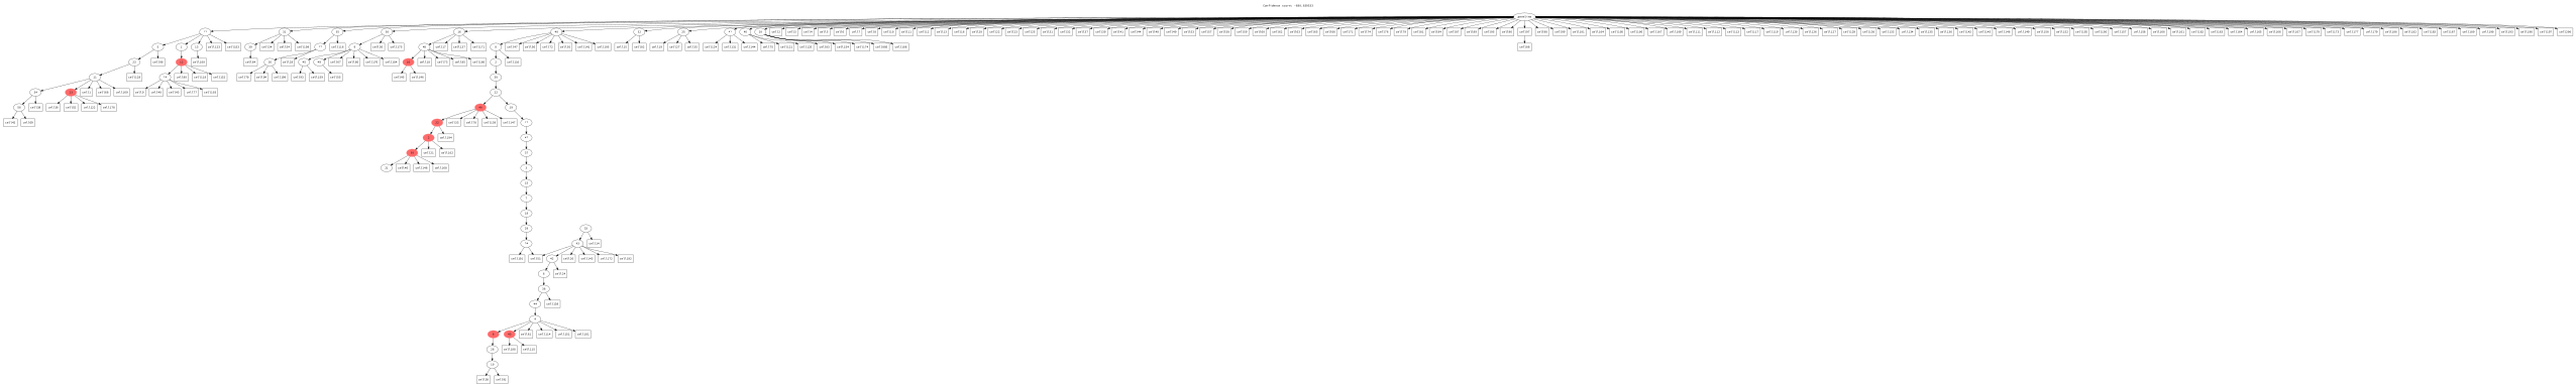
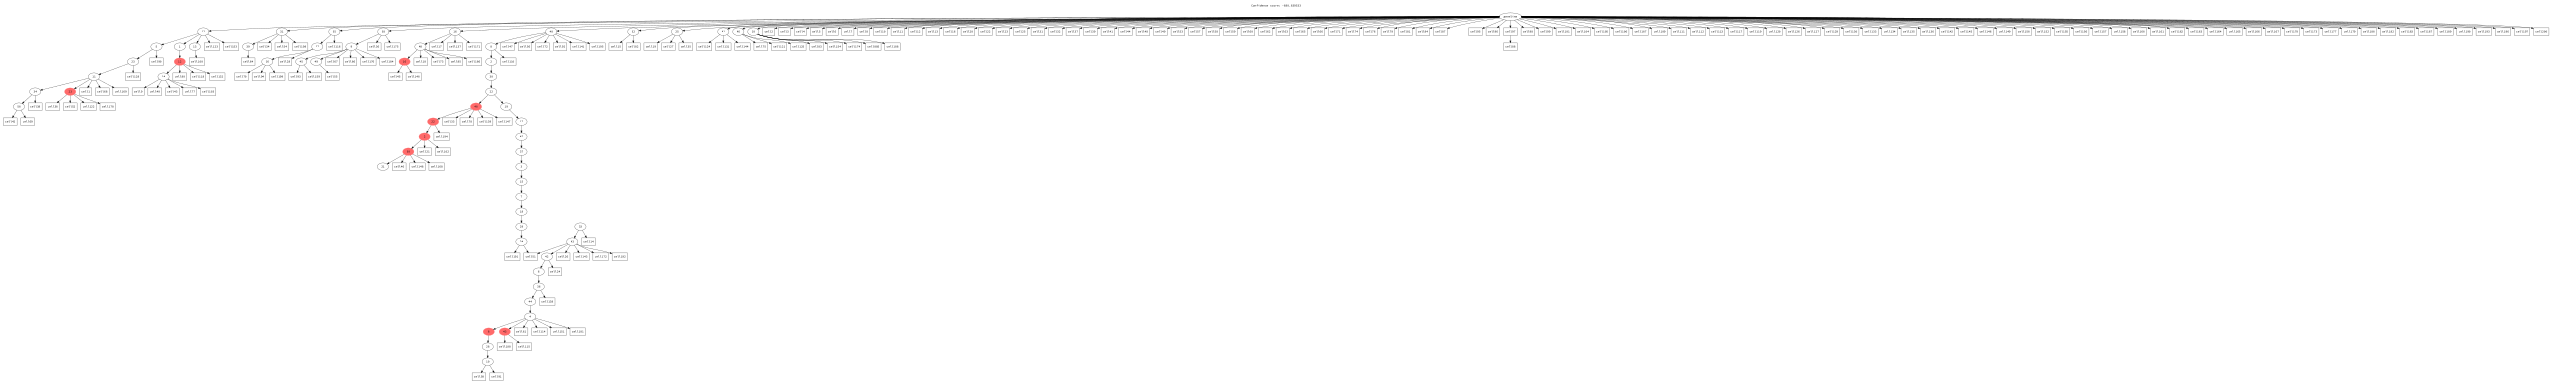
  digraph {
    fontname="Source Code Pro"
    label="Confidence score: -680.839533"
    labelloc=t
    node [fontname="Source Code Pro" shape=box]
    edge [fontname="Source Code Pro"]
    n1 [label=34 shape=""]
    n2 [label=50 shape=""]
    cell38
    cell42
    cell69
    n6 [label=11 shape=""]
    n7 [color=indianred1 label=23 style=filled shape=""]
    cell1
    cell68
    cell169
    cell30
    cell52
    cell122
    cell178
    n15 [label=23 shape=""]
    cell128
    n17 [label=5 shape=""]
    cell90
    n19 [color=indianred1 label=12 style=filled shape=""]
    n20 [label=14 shape=""]
    cell80
    cell118
    cell132
    cell9
    cell40
    cell43
    cell77
    cell103
    n29 [label=1 shape=""]
    n30 [label=12 shape=""]
    n31 [label=13 shape=""]
    cell123
    cell153
    cell100
    n35 [label=31 shape=""]
    n36 [label=39 shape=""]
    cell34
    cell54
    cell198
    cell64
    n41 [label=27 shape=""]
    n42 [label=26 shape=""]
    cell28
    cell70
    cell94
    cell199
    n47 [label=35 shape=""]
    cell116
    n49 [label=9 shape=""]
    n50 [label=45 shape=""]
    n51 [label=49 shape=""]
    cell67
    cell86
    cell176
    cell184
    cell93
    cell159
    cell55
    n59 [label=38 shape=""]
    cell36
    cell175
    n62 [label=48 shape=""]
    n63 [color=indianred1 label=16 style=filled shape=""]
    cell18
    cell73
    cell85
    cell186
    cell45
    cell140
    n70 [label=16 shape=""]
    cell17
    cell137
    cell171
    n74 [color=indianred1 label=30 style=filled shape=""]
    n75 [label=21 shape=""]
    cell46
    cell148
    cell168
    n79 [color=indianred1 label=2 style=filled shape=""]
    cell21
    cell102
    n82 [color=indianred1 label=22 style=filled shape=""]
    cell194
    n84 [color=indianred1 label=40 style=filled shape=""]
    cell33
    cell78
    cell139
    cell147
    n89 [label=28 shape=""]
    n90 [label=10 shape=""]
    cell50
    cell91
    n93 [color=indianred1 label=8 style=filled shape=""]
    n94 [label=4 shape=""]
    n95 [color=indianred1 label=43 style=filled shape=""]
    cell61
    cell114
    cell151
    cell181
    cell108
    cell115
    n102 [label=44 shape=""]
    n103 [label=36 shape=""]
    cell138
    n105 [label=6 shape=""]
    n106 [label=42 shape=""]
    cell24
    n108 [label=43 shape=""]
    cell26
    cell51
    cell143
    cell172
    cell192
    n114 [label=33 shape=""]
    cell14
    n116 [label=24 shape=""]
    cell191
    n118 [label=29 shape=""]
    n119 [label=18 shape=""]
    n120 [label=7 shape=""]
    n121 [label=15 shape=""]
    n122 [label=3 shape=""]
    n123 [label=37 shape=""]
    n124 [label=47 shape=""]
    n125 [label=17 shape=""]
    n126 [label=19 shape=""]
    n127 [label=22 shape=""]
    n128 [label=30 shape=""]
    n129 [label=2 shape=""]
    n130 [label=8 shape=""]
    cell110
    n132 [label=40 shape=""]
    cell47
    cell56
    cell72
    cell92
    cell141
    cell195
    n139 [label=germline shape=""]
    n140 [label=32 shape=""]
    n141 [label=25 shape=""]
    n142 [label=41 shape=""]
    n143 [label=46 shape=""]
    n144 [label=20 shape=""]
    cell2
    cell3
    cell4
    cell5
    cell6
    cell7
    cell8
    cell10
    cell11
    cell12
    cell13
    cell16
    cell20
    cell22
    cell23
    cell25
    cell31
    cell32
    cell37
    cell39
    cell41
    cell44
    cell48
    cell49
    cell53
    cell57
    cell58
    cell59
    cell60
    cell62
    cell63
    cell65
    cell66
    cell71
    cell74
    cell76
    cell79
    cell81
    cell84
    cell87
-   cell89
    cell95
    cell96
    cell97
    cell98
    cell99
    cell101
    cell104
    cell105
    cell106
    cell107
    cell109
    cell111
    cell112
    cell113
    cell117
    cell119
    cell120
    cell126
    cell127
    cell129
    cell130
    cell133
    cell134
    cell135
    cell136
    cell142
    cell145
    cell146
    cell149
    cell150
    cell152
    cell155
    cell156
    cell157
    cell158
    cell160
    cell161
    cell162
    cell163
    cell164
    cell165
    cell166
    cell167
    cell170
    cell173
    cell177
    cell179
    cell180
    cell182
    cell183
    cell187
    cell189
    cell190
    cell193
    cell196
    cell197
    cell200
    cell15
    cell82
    cell19
    cell27
    cell35
    cell124
    cell131
    cell144
    cell75
    cell121
    cell125
    cell83
    cell154
    cell174
    n257 [label=cell885]
    cell188
    cell88
    n1 -> n2
    n1 -> cell38
    n2 -> cell42
    n2 -> cell69
    n6 -> n1
    n6 -> n7
    n6 -> cell1
    n6 -> cell68
    n6 -> cell169
    n7 -> cell30
    n7 -> cell52
    n7 -> cell122
    n7 -> cell178
    n15 -> n6
    n15 -> cell128
    n17 -> n15
    n17 -> cell90
    n19 -> n20
    n19 -> cell80
    n19 -> cell118
    n19 -> cell132
    n20 -> cell9
    n20 -> cell40
    n20 -> cell43
    n20 -> cell77
    n20 -> cell103
    n29 -> n19
    n30 -> n17
    n30 -> n29
    n30 -> n31
    n30 -> cell123
    n30 -> cell153
    n31 -> cell100
    n35 -> n36
    n35 -> cell34
    n35 -> cell54
    n35 -> cell198
    n36 -> cell64
    n41 -> n42
    n41 -> cell28
    n42 -> cell70
    n42 -> cell94
    n42 -> cell199
    n47 -> n41
    n47 -> cell116
    n49 -> n50
    n49 -> n51
    n49 -> cell67
    n49 -> cell86
    n49 -> cell176
    n49 -> cell184
    n50 -> cell93
    n50 -> cell159
    n51 -> cell55
    n59 -> n49
    n59 -> cell36
    n59 -> cell175
    n62 -> n63
    n62 -> cell18
    n62 -> cell73
    n62 -> cell85
    n62 -> cell186
    n63 -> cell45
    n63 -> cell140
    n70 -> n62
    n70 -> cell17
    n70 -> cell137
    n70 -> cell171
    n74 -> n75
    n74 -> cell46
    n74 -> cell148
    n74 -> cell168
    n79 -> n74
    n79 -> cell21
    n79 -> cell102
    n82 -> n79
    n82 -> cell194
    n84 -> n82
    n84 -> cell33
    n84 -> cell78
    n84 -> cell139
    n84 -> cell147
    n89 -> n90
    n90 -> cell50
    n90 -> cell91
    n93 -> n89
    n94 -> n93
    n94 -> n95
    n94 -> cell61
    n94 -> cell114
    n94 -> cell151
    n94 -> cell181
    n95 -> cell108
    n95 -> cell115
    n102 -> n94
    n103 -> n102
    n103 -> cell138
    n105 -> n103
    n106 -> n105
    n106 -> cell24
    n108 -> n106
    n108 -> cell26
    n108 -> cell51
    n108 -> cell143
    n108 -> cell172
    n108 -> cell192
    n114 -> n108
    n114 -> cell14
    n116 -> cell51
    n116 -> cell191
    n118 -> n116
    n119 -> n118
    n120 -> n119
    n121 -> n120
    n122 -> n121
    n123 -> n122
    n124 -> n123
    n125 -> n124
    n126 -> n125
    n127 -> n84
    n127 -> n126
    n128 -> n127
    n129 -> n128
    n130 -> n129
    n130 -> cell110
    n132 -> n130
    n132 -> cell47
    n132 -> cell56
    n132 -> cell72
    n132 -> cell92
    n132 -> cell141
    n132 -> cell195
    n139 -> n30
    n139 -> n35
    n139 -> n47
    n139 -> n59
    n139 -> n70
    n139 -> n132
    n139 -> n140
    n139 -> n141
    n139 -> n142
    n139 -> n143
    n139 -> n144
    n139 -> cell2
    n139 -> cell3
    n139 -> cell4
    n139 -> cell5
    n139 -> cell6
    n139 -> cell7
    n139 -> cell8
    n139 -> cell10
    n139 -> cell11
    n139 -> cell12
    n139 -> cell13
    n139 -> cell16
    n139 -> cell20
    n139 -> cell22
    n139 -> cell23
    n139 -> cell25
    n139 -> cell31
    n139 -> cell32
    n139 -> cell37
    n139 -> cell39
    n139 -> cell41
    n139 -> cell44
    n139 -> cell48
    n139 -> cell49
    n139 -> cell53
    n139 -> cell57
    n139 -> cell58
    n139 -> cell59
    n139 -> cell60
    n139 -> cell62
    n139 -> cell63
    n139 -> cell65
    n139 -> cell66
    n139 -> cell71
    n139 -> cell74
    n139 -> cell76
    n139 -> cell79
    n139 -> cell81
    n139 -> cell84
    n139 -> cell87
-   n139 -> cell89
    n139 -> cell95
    n139 -> cell96
    n139 -> cell97
    n139 -> cell98
    n139 -> cell99
    n139 -> cell101
    n139 -> cell104
    n139 -> cell105
    n139 -> cell106
    n139 -> cell107
    n139 -> cell109
    n139 -> cell111
    n139 -> cell112
    n139 -> cell113
    n139 -> cell117
    n139 -> cell119
    n139 -> cell120
    n139 -> cell126
    n139 -> cell127
    n139 -> cell129
    n139 -> cell130
    n139 -> cell133
    n139 -> cell134
    n139 -> cell135
    n139 -> cell136
    n139 -> cell142
    n139 -> cell145
    n139 -> cell146
    n139 -> cell149
    n139 -> cell150
    n139 -> cell152
    n139 -> cell155
    n139 -> cell156
    n139 -> cell157
    n139 -> cell158
    n139 -> cell160
    n139 -> cell161
    n139 -> cell162
    n139 -> cell163
    n139 -> cell164
    n139 -> cell165
    n139 -> cell166
    n139 -> cell167
    n139 -> cell170
    n139 -> cell173
    n139 -> cell177
    n139 -> cell179
    n139 -> cell180
    n139 -> cell182
    n139 -> cell183
    n139 -> cell187
    n139 -> cell189
    n139 -> cell190
    n139 -> cell193
    n139 -> cell196
    n139 -> cell197
    n139 -> cell200
    n140 -> cell15
    n140 -> cell82
    n141 -> cell19
    n141 -> cell27
    n141 -> cell35
    n142 -> cell124
    n142 -> cell131
    n142 -> cell144
    n143 -> cell75
    n143 -> cell121
    n143 -> cell125
    n144 -> cell83
    n144 -> cell154
    n144 -> cell174
    n144 -> n257
    n144 -> cell188
    cell97 -> cell88
  }
